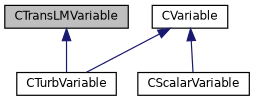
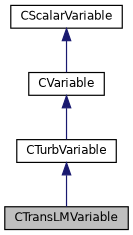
  digraph {
    node [color=black fillcolor=white fontname=Helvetica fontsize=10 shape=record style=filled]
    edge [color=midnightblue dir=back fontname=Helvetica fontsize=10 labelfontname=Helvetica labelfontsize=10 style=solid]
    n1 [fillcolor=grey75 fontcolor=black height=0.2 label=CTransLMVariable width=0.4]
    n2 [height=0.2 label=CTurbVariable width=0.4]
    n3 [height=0.2 label=CScalarVariable width=0.4]
    n4 [height=0.2 label=CVariable width=0.4]
-   n1 -> n2
+   n2 -> n1
    n4 -> n2
-   n4 -> n3
+   n3 -> n4
  }
